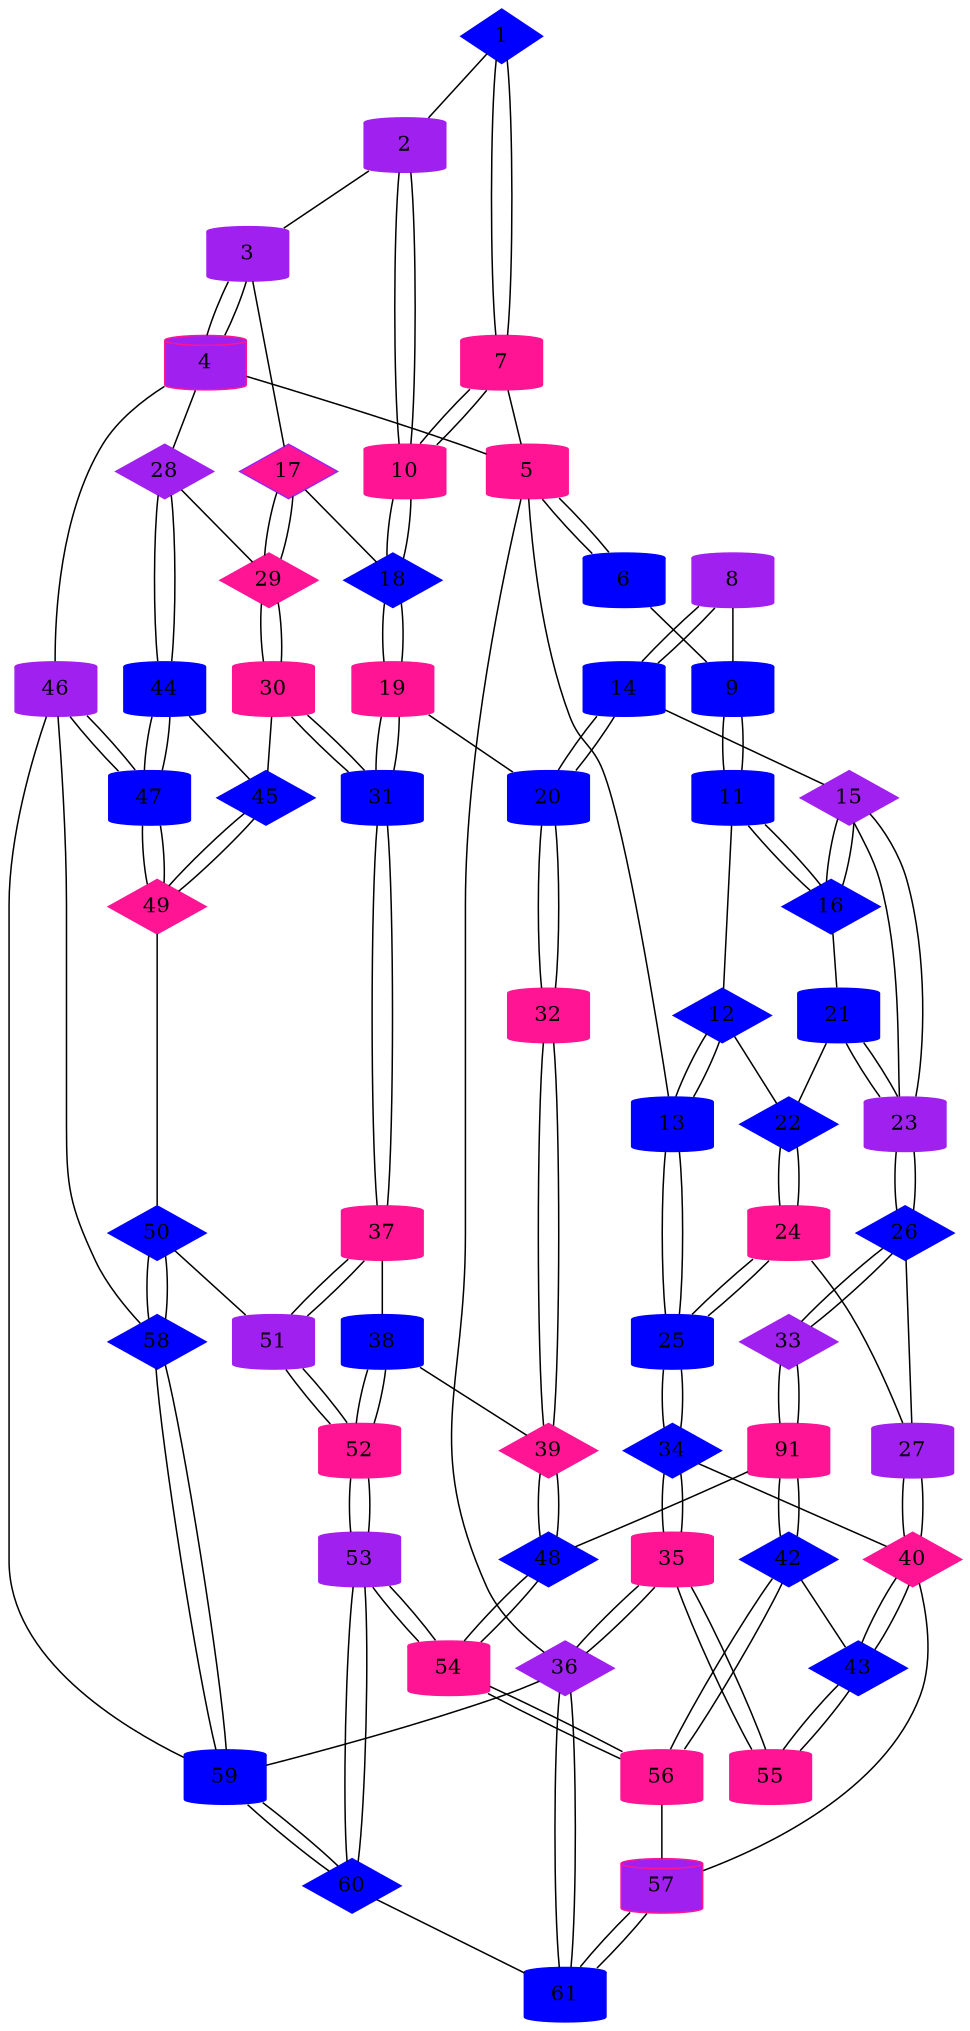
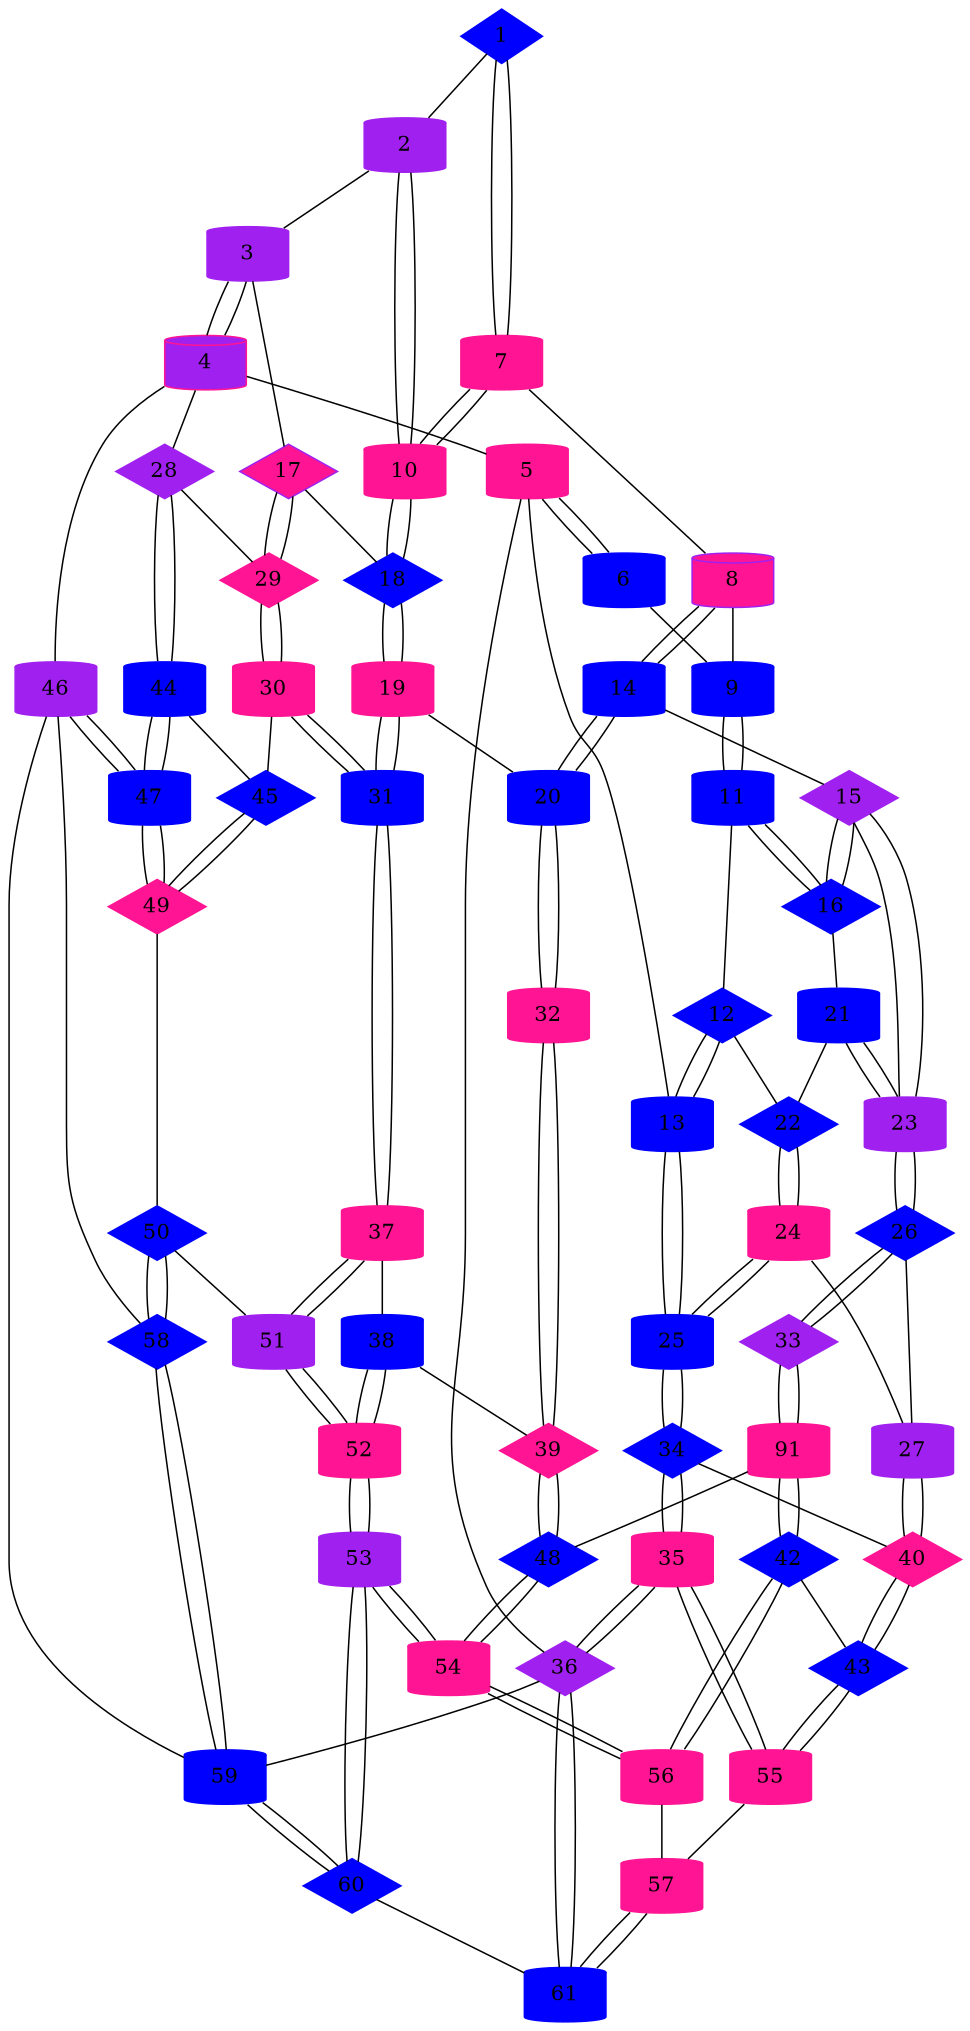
  graph {
    node [color=blue shape=cylinder style=filled]
    1 [shape=diamond]
    2 [color=purple]
    7 [color=deeppink]
    3 [color=purple]
    10 [color=deeppink]
-   8 [color=purple]
+   8 [color=purple fillcolor=deeppink]
    4 [color=deeppink fillcolor=purple]
    17 [color=purple fillcolor=deeppink shape=diamond]
    18 [shape=diamond]
    5 [color=deeppink]
    28 [color=purple shape=diamond]
    46 [color=purple]
    29 [color=deeppink shape=diamond]
    6
    13
    36 [color=purple shape=diamond]
    44
    59
    47
    58 [shape=diamond]
    9
    25
    61
    11
    14
    15 [color=purple shape=diamond]
    20
    12 [shape=diamond]
    16 [shape=diamond]
    19 [color=deeppink]
    22 [shape=diamond]
    21
    24 [color=deeppink]
    34 [shape=diamond]
    23 [color=purple]
    32 [color=deeppink]
    26 [shape=diamond]
    30 [color=deeppink]
    31
    37 [color=deeppink]
    39 [color=deeppink shape=diamond]
    27 [color=purple]
    33 [color=purple shape=diamond]
    40 [color=deeppink shape=diamond]
    35 [color=deeppink]
    n46 [color=deeppink label=91]
    43 [shape=diamond]
    45 [shape=diamond]
    49 [color=deeppink shape=diamond]
    38
    51 [color=purple]
    48 [shape=diamond]
    42 [shape=diamond]
    55 [color=deeppink]
-   57 [color=deeppink fillcolor=purple]
+   57 [color=deeppink]
    60 [shape=diamond]
    52 [color=deeppink]
    53 [color=purple]
    54 [color=deeppink]
    56 [color=deeppink]
    50 [shape=diamond]
    1 -- 2
    1 -- 7
    1 -- 7
    2 -- 3
    2 -- 10
    2 -- 10
    7 -- 10
    7 -- 10
-   7 -- 5
+   7 -- 8
    3 -- 4
    3 -- 4
    3 -- 17
    10 -- 18
    10 -- 18
    8 -- 9
    8 -- 14
    8 -- 14
    4 -- 5
    4 -- 28
    4 -- 46
    17 -- 18
    17 -- 29
    17 -- 29
    18 -- 19
    18 -- 19
    5 -- 6
    5 -- 6
    5 -- 13
    5 -- 36
    28 -- 29
    28 -- 44
    28 -- 44
    46 -- 59
    46 -- 47
    46 -- 47
    46 -- 58
    29 -- 30
    29 -- 30
    6 -- 9
    13 -- 25
    13 -- 25
    36 -- 59
    36 -- 61
    36 -- 61
    44 -- 47
    44 -- 47
    44 -- 45
    59 -- 60
    59 -- 60
    47 -- 49
    47 -- 49
    58 -- 59
    58 -- 59
    9 -- 11
    9 -- 11
    25 -- 34
    25 -- 34
    11 -- 12
    11 -- 16
    11 -- 16
    14 -- 15
    14 -- 20
    14 -- 20
    15 -- 16
    15 -- 16
    15 -- 23
    15 -- 23
    20 -- 32
    20 -- 32
    12 -- 13
    12 -- 13
    12 -- 22
    16 -- 21
    19 -- 20
    19 -- 31
    19 -- 31
    22 -- 24
    22 -- 24
    21 -- 22
    21 -- 23
    21 -- 23
    24 -- 25
    24 -- 25
    24 -- 27
    34 -- 40
    34 -- 35
    34 -- 35
    23 -- 26
    23 -- 26
    32 -- 39
    32 -- 39
    26 -- 27
    26 -- 33
    26 -- 33
    30 -- 31
    30 -- 31
    30 -- 45
    31 -- 37
    31 -- 37
    37 -- 38
    37 -- 51
    37 -- 51
    39 -- 48
    39 -- 48
    27 -- 40
    27 -- 40
    33 -- n46
    33 -- n46
    40 -- 43
    40 -- 43
    35 -- 36
    35 -- 36
    35 -- 55
    35 -- 55
    n46 -- 48
    n46 -- 42
    n46 -- 42
    43 -- 55
    43 -- 55
    45 -- 49
    45 -- 49
    49 -- 50
    38 -- 39
    38 -- 52
    38 -- 52
    51 -- 52
    51 -- 52
    48 -- 54
    48 -- 54
    42 -- 43
    42 -- 56
    42 -- 56
-   40 -- 57
+   55 -- 57
    57 -- 61
    57 -- 61
    60 -- 61
    52 -- 53
    52 -- 53
    53 -- 60
    53 -- 60
    53 -- 54
    53 -- 54
    54 -- 56
    54 -- 56
    56 -- 57
    50 -- 58
    50 -- 58
    50 -- 51
  }
